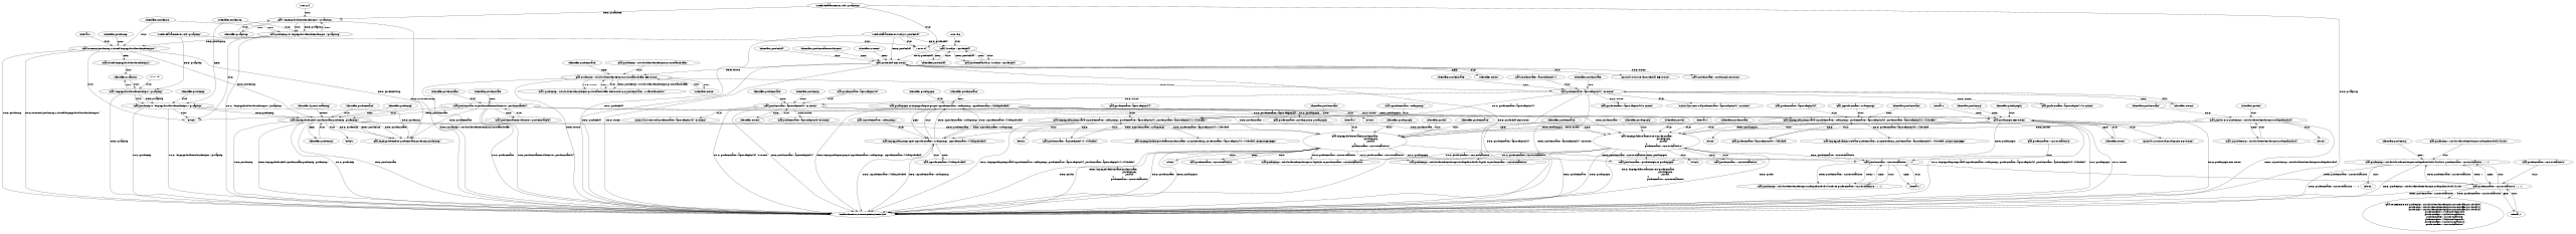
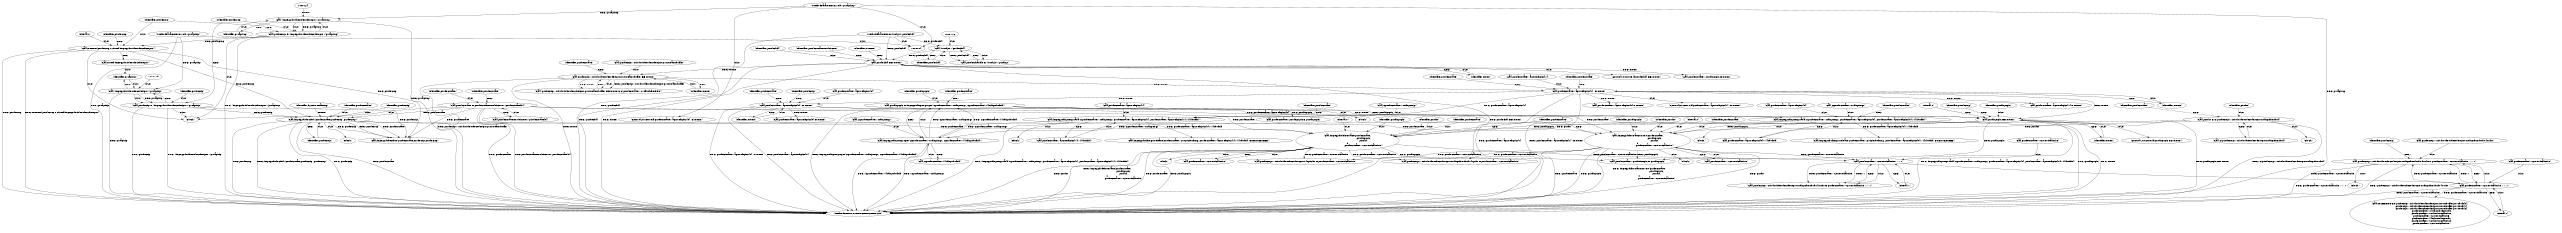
  digraph {
    n1 [label="(Call,ps_dec_op->s_ivd_video_decode_op_t.s_disp_frm_buf.u4_v_ht = ps_dec_state->u2_vertical_size >> 1)"]
    n2 [label="(Call,ps_dec_state->u2_vertical_size >> 1)"]
    n3 [label="(Block,)"]
    n4 [label="(MethodReturn,IV_API_CALL_STATUS_T)"]
    n5 [label="(Call,INSERT_LOGO(ps_dec_ip->s_ivd_video_decode_ip_t.s_out_buffer.pu1_bufs[0],\n                                ps_dec_ip->s_ivd_video_decode_ip_t.s_out_buffer.pu1_bufs[1],\n                                ps_dec_ip->s_ivd_video_decode_ip_t.s_out_buffer.pu1_bufs[2],\n                                ps_dec_state->u4_frm_buf_stride,\n                                ps_dec_state->u2_horizontal_size,\n                                ps_dec_state->u2_vertical_size,\n                                ps_dec_state->i4_chromaFormat,\n                                ps_dec_state->u2_horizontal_size,\n                                ps_dec_state->u2_vertical_size))"]
    n6 [label="(Literal,1)"]
    n7 [label="(Call,ps_dec_state->u2_vertical_size >> 1)"]
    n8 [label="(Literal,1)"]
    n9 [label="(Call,ps_dec_op->s_ivd_video_decode_op_t.s_disp_frm_buf.u4_u_ht = ps_dec_state->u2_vertical_size >> 1)"]
    n10 [label="(Call,impeg2d_format_convert(ps_dec_state,\n                                               ps_disp_pic,\n                                               ps_dst,\n 0,\n                                               ps_dec_state->u2_vertical_size))"]
    n11 [label="(Call,ps_dec_op->s_ivd_video_decode_op_t.u4_pic_ht = ps_dec_state->u2_vertical_size)"]
    n12 [label="(Call,ps_dec_op->s_ivd_video_decode_op_t.s_disp_frm_buf.u4_y_ht = ps_dec_state->u2_vertical_size)"]
    n13 [label="(Block,)"]
    n14 [label="(Call,ps_dec_state->ps_deint_pic = ps_disp_pic)"]
    n15 [label="(Call,ps_dec_state->u2_vertical_size)"]
    n16 [label="(Call,impeg2d_dec_hdr(ps_dec_state,ps_dec_ip ,ps_dec_op))"]
    n17 [label="(Call,impeg2d_deinterlace(ps_dec_state,\n                                            ps_disp_pic,\n                                            ps_dst,\n 0,\n                                            ps_dec_state->u2_vertical_size))"]
    n18 [label="(Block,)"]
    n19 [label="(Call,impeg2d_dec_frm(ps_dec_state,ps_dec_ip,ps_dec_op))"]
    n20 [label="(Identifier,ps_dec_op)"]
    n21 [label="(Block,)"]
    n22 [label="(Call,ps_dec_state->u2_vertical_size)"]
    n23 [label="(Call,ps_dec_state = ps_dec_state_multi_core->ps_dec_state[0])"]
    n24 [label="(Call,ps_dec_state_multi_core->ps_dec_state[0])"]
    n25 [label="(Block,)"]
    n26 [label="(Call,ps_dec_ip = (impeg2d_video_decode_ip_t *)pv_api_ip)"]
    n27 [label="(Call,(impeg2d_video_decode_ip_t *)pv_api_ip)"]
    n28 [label="(Identifier,pv_api_ip)"]
    n29 [label="(MethodParameterIn,void *pv_api_ip)"]
    1000104
    n31 [label="(Call,memset(ps_dec_op,0,sizeof(impeg2d_video_decode_op_t)))"]
    n32 [label="(Call,sizeof(impeg2d_video_decode_op_t))"]
    n33 [label="(Call,ps_dec_op = (impeg2d_video_decode_op_t *)pv_api_op)"]
    n34 [label="(Call,(impeg2d_video_decode_op_t *)pv_api_op)"]
    n35 [label="(Identifier,pv_api_op)"]
    n36 [label="(MethodParameterIn,void *pv_api_op)"]
    n37 [label="(Call,ps_disp_pic == NULL)"]
    n38 [label="(Identifier,NULL)"]
    n39 [label="(ControlStructure,if(ps_disp_pic == NULL))"]
    n40 [label="(Call,ps_disp_pic = impeg2_disp_mgr_get(&ps_dec_state->s_disp_mgr, &ps_dec_state->i4_disp_buf_id))"]
    n41 [label="(Call,impeg2_disp_mgr_get(&ps_dec_state->s_disp_mgr, &ps_dec_state->i4_disp_buf_id))"]
    n42 [label="(Call,ps_dec_state->ps_disp_pic = ps_disp_pic)"]
    n43 [label="(Block,)"]
    n44 [label="(Call,&ps_dec_state->i4_disp_buf_id)"]
    n45 [label="(Call,impeg2_disp_mgr_add(&ps_dec_state->s_disp_mgr, ps_dec_state->aps_ref_pics[0], ps_dec_state->aps_ref_pics[0]->i4_buf_id))"]
    n46 [label="(Block,)"]
    n47 [label="(Call,ps_dec_state->aps_ref_pics[0]->i4_buf_id)"]
    n48 [label="(Call,impeg2_buf_mgr_release(ps_dec_state->pv_pic_buf_mg, ps_dec_state->aps_ref_pics[0]->i4_buf_id, BUF_MGR_REF))"]
    n49 [label="(Call,ps_dec_state->aps_ref_pics[0] != NULL)"]
    n50 [label="(Identifier,NULL)"]
    n51 [label="(ControlStructure,if(ps_dec_state->aps_ref_pics[0] != NULL))"]
    n52 [label="(Call,ps_dec_state->aps_ref_pics[0] = NULL)"]
    n53 [label="(Call,ps_dec_state->aps_ref_pics[1] != NULL)"]
    n54 [label="(Call,impeg2_disp_mgr_add(&ps_dec_state->s_disp_mgr, ps_dec_state->aps_ref_pics[1], ps_dec_state->aps_ref_pics[1]->i4_buf_id))"]
    n55 [label="(Call,ps_dec_state->aps_ref_pics[0] = NULL)"]
    n56 [label="(ControlStructure,if(ps_dec_state->aps_ref_pics[1] != NULL))"]
    n57 [label="(Call,ps_dec_state->aps_ref_pics[1] = NULL)"]
    n58 [label="(Identifier,NULL)"]
    n59 [label="(Block,)"]
    n60 [label="(Call,ps_dec_state->aps_ref_pics[1]->i4_buf_id)"]
    n61 [label="(Call,impeg2_buf_mgr_release(ps_dec_state->pv_pic_buf_mg, ps_dec_state->aps_ref_pics[1]->i4_buf_id, BUF_MGR_REF))"]
    n62 [label="(Call,ps_dec_ip->s_ivd_video_decode_ip_t.pv_stream_buffer == NULL)"]
    n63 [label="(Identifier,NULL)"]
    n64 [label="(Call,(ps_dec_ip->s_ivd_video_decode_ip_t.pv_stream_buffer == NULL)&&(ps_dec_state->u1_flushfrm==0))"]
    n65 [label="(Call,ps_dechdl == NULL)"]
    n66 [label="(Identifier,NULL)"]
    n67 [label="(ControlStructure,if(ps_dechdl == NULL))"]
    n68 [label="(Call,ps_dec_state->ps_disp_pic = NULL)"]
    n69 [label="(Call,(iv_obj_t *)ps_dechdl)"]
    n70 [label="(Identifier,ps_dechdl)"]
-   n71 [label="(Call,ps_dec_handle = (iv_obj_t *)ps_dechdl)"]
+   n71 [label="(Call,ps_dec_handle = (iv_obj_t *)ps_disp)"]
    n72 [label="(MethodParameterIn,iv_obj_t *ps_dechdl)"]
    n73 [label="(Call,ps_dst = &(ps_dec_op->s_ivd_video_decode_op_t.s_disp_frm_buf))"]
    n74 [label="(Call,&(ps_dec_op->s_ivd_video_decode_op_t.s_disp_frm_buf))"]
    n75 [label="(Block,)"]
    n76 [label="(Identifier,ps_dec_state)"]
    n77 [label="(Identifier,ps_dechdl)"]
    n78 [label="(Call,&ps_dec_state->s_disp_mgr)"]
    n79 [label="(Identifier,ps_dec_state)"]
    n80 [label="(Identifier,bytes_remaining)"]
    n81 [label="(Identifier,ps_dec_state)"]
    n82 [label="(Identifier,ps_dec_op)"]
    n83 [label="(Identifier,ps_dec_ip)"]
    n84 [label="(Identifier,ps_dec_ip)"]
    n85 [label="(Identifier,ps_dec_state)"]
    n86 [label="(Call,&ps_dec_state->s_disp_mgr)"]
    n87 [label="(Identifier,ps_dec_op)"]
    n88 [label="(Identifier,ps_dec_op)"]
    n89 [label="(Identifier,ps_disp_pic)"]
    n90 [label="(Call,ps_dec_ip->s_ivd_video_decode_ip_t.pv_stream_buffer)"]
    n91 [label="(Identifier,ps_dst)"]
    n92 [label="(Literal,0)"]
    n93 [label="(Literal,0)"]
    n94 [label="(Identifier,ps_dec_state_multi_core)"]
    n95 [label="(Literal,0)"]
    n96 [label="(Call,&ps_dec_state->s_disp_mgr)"]
    n97 [label="(Call,ps_dec_state->aps_ref_pics[1])"]
    n98 [label="(Identifier,ps_dec_state)"]
    n99 [label="(Identifier,ps_dec_op)"]
    n100 [label="(Identifier,ps_disp_pic)"]
    n101 [label="(Call,ps_dec_op->s_ivd_video_decode_op_t.s_disp_frm_buf.u4_v_ht)"]
    n102 [label="(Identifier,ps_dst)"]
    n103 [label="(Identifier,IV_FAIL)"]
    n104 [label="(Call,ps_dec_state->aps_ref_pics[1])"]
    n105 [label="(Identifier,ps_dec_state)"]
    n106 [label="(Identifier,ps_dec_op)"]
    n107 [label="(Call,ps_dec_state->aps_ref_pics[0])"]
    n108 [label="(Identifier,ps_dec_state)"]
    n109 [label="(Identifier,ps_disp_pic)"]
    n110 [label="(Identifier,ps_dst)"]
    n111 [label="(Identifier,ps_dec_state)"]
    n112 [label="(Identifier,ps_dec_state)"]
    n113 [label="(Call,ps_dec_state->u2_vertical_size)"]
    n114 [label="(Identifier,ps_disp_pic)"]
    n115 [label="(Identifier,ps_dec_state)"]
    n116 [label="(Literal,0)"]
    n117 [label="(Call,ps_dec_state->u2_vertical_size)"]
    n118 [label="(Call,ps_dec_state->aps_ref_pics[0])"]
    n119 [label="(Identifier,ps_dec_state)"]
    n120 [label="(Identifier,ps_dec_state)"]
    n121 [label="(Identifier,ps_dec_state)"]
    n122 [label="(Identifier,ps_dec_ip)"]
    n123 [label="(Identifier,ps_dec_state)"]
    1000119
    1000124
-   1000156
+   1000156 [label=1000176]
    n1 -> n2 [label="CFG: "]
    n1 -> n3 [label="AST: "]
    n1 -> n4 [label="DDG: ps_dec_state->u2_vertical_size >> 1"]
    n1 -> n4 [label="DDG: ps_dec_op->s_ivd_video_decode_op_t.s_disp_frm_buf.u4_v_ht"]
    n2 -> n1 [label="AST: "]
    n2 -> n1 [label="DDG: ps_dec_state->u2_vertical_size"]
    n2 -> n1 [label="DDG: 1"]
    n2 -> n4 [label="DDG: ps_dec_state->u2_vertical_size"]
    n2 -> n5 [label="DDG: ps_dec_state->u2_vertical_size"]
    n2 -> n6 [label="CFG: "]
    n6 -> n2 [label="AST: "]
    n7 -> n2 [label="DDG: ps_dec_state->u2_vertical_size"]
    n7 -> n8 [label="CFG: "]
    n7 -> n9 [label="AST: "]
    n7 -> n9 [label="DDG: ps_dec_state->u2_vertical_size"]
    n7 -> n9 [label="DDG: 1"]
    n8 -> n7 [label="AST: "]
    n9 -> n7 [label="CFG: "]
    n10 -> n4 [label="DDG: ps_dec_state"]
    n10 -> n4 [label="DDG: ps_disp_pic"]
    n10 -> n4 [label="DDG: impeg2d_format_convert(ps_dec_state,\n                                               ps_disp_pic,\n                                               ps_dst,\n 0,\n                                               ps_dec_state->u2_vertical_size)"]
    n10 -> n4 [label="DDG: ps_dst"]
    n10 -> n7 [label="DDG: ps_dec_state->u2_vertical_size"]
    n10 -> n11 [label="DDG: ps_dec_state->u2_vertical_size"]
    n10 -> n12 [label="DDG: ps_dec_state->u2_vertical_size"]
    n10 -> n13 [label="AST: "]
    n10 -> n14 [label="DDG: ps_disp_pic"]
    n10 -> n15 [label="CFG: "]
    n15 -> n10 [label="AST: "]
    n16 -> n4 [label="DDG: ps_dec_op"]
    n16 -> n4 [label="DDG: impeg2d_dec_hdr(ps_dec_state,ps_dec_ip ,ps_dec_op)"]
    n16 -> n4 [label="DDG: ps_dec_ip"]
    n16 -> n4 [label="DDG: ps_dec_state"]
    n16 -> n10 [label="DDG: ps_dec_state"]
    n16 -> n17 [label="DDG: ps_dec_state"]
    n16 -> n18 [label="AST: "]
    n16 -> n19 [label="DDG: ps_dec_state"]
    n16 -> n19 [label="DDG: ps_dec_ip"]
    n16 -> n19 [label="DDG: ps_dec_op"]
    n16 -> n20 [label="CFG: "]
    n17 -> n4 [label="DDG: impeg2d_deinterlace(ps_dec_state,\n                                            ps_disp_pic,\n                                            ps_dst,\n 0,\n                                            ps_dec_state->u2_vertical_size)"]
    n17 -> n4 [label="DDG: ps_dec_state"]
    n17 -> n4 [label="DDG: ps_disp_pic"]
    n17 -> n4 [label="DDG: ps_dst"]
    n17 -> n7 [label="DDG: ps_dec_state->u2_vertical_size"]
    n17 -> n11 [label="DDG: ps_dec_state->u2_vertical_size"]
    n17 -> n12 [label="DDG: ps_dec_state->u2_vertical_size"]
    n17 -> n14 [label="DDG: ps_disp_pic"]
    n17 -> n21 [label="AST: "]
    n17 -> n22 [label="CFG: "]
    n20 -> n16 [label="AST: "]
    n22 -> n17 [label="AST: "]
    n23 -> n4 [label="DDG: ps_dec_state_multi_core->ps_dec_state[0]"]
    n23 -> n4 [label="DDG: ps_dec_state"]
    n23 -> n10 [label="DDG: ps_dec_state"]
    n23 -> n16 [label="DDG: ps_dec_state"]
    n23 -> n17 [label="DDG: ps_dec_state"]
    n23 -> n19 [label="DDG: ps_dec_state"]
    n23 -> n24 [label="CFG: "]
    n23 -> n25 [label="AST: "]
    n24 -> n23 [label="AST: "]
    n26 -> n4 [label="DDG: ps_dec_ip"]
    n26 -> n4 [label="DDG: (impeg2d_video_decode_ip_t *)pv_api_ip"]
    n26 -> n16 [label="DDG: ps_dec_ip"]
    n26 -> n19 [label="DDG: ps_dec_ip"]
    n26 -> n25 [label="AST: "]
+   n26 -> n27 [label="CFG: "]
    n27 -> n4 [label="DDG: pv_api_ip"]
    n27 -> n26 [label="AST: "]
    n27 -> n26 [label="DDG: pv_api_ip"]
    n27 -> n28 [label="CFG: "]
    n28 -> n27 [label="AST: "]
+   n29 -> n4 [label="DDG: pv_api_ip"]
    n29 -> n27 [label="DDG: pv_api_ip"]
    n29 -> 1000104 [label="AST: "]
    n31 -> n4 [label="DDG: memset(ps_dec_op,0,sizeof(impeg2d_video_decode_op_t))"]
    n31 -> n4 [label="DDG: ps_dec_op"]
    n31 -> n16 [label="DDG: ps_dec_op"]
-   n31 -> n19 [label="DDG: ps_dechdl_op"]
+   n31 -> n19 [label="DDG: ps_dec_op"]
    n31 -> n25 [label="AST: "]
    n31 -> n32 [label="CFG: "]
    n32 -> n28 [label="AST: "]
    n33 -> n4 [label="DDG: (impeg2d_video_decode_op_t *)pv_api_op"]
    n33 -> n25 [label="AST: "]
    n33 -> n31 [label="DDG: ps_disp_op"]
-   n33 -> n34 [label="CFG: "]
-   n34 -> n4 [label="DDG: pv_memset_op"]
+   n33 -> n34 [label="AST: "]
+   n34 -> n4 [label="DDG: pv_api_op"]
    n34 -> n33 [label="AST: "]
    n34 -> n33 [label="DDG: pv_api_op"]
    n34 -> n35 [label="CFG: "]
    n35 -> n34 [label="AST: "]
    n36 -> n4 [label="DDG: pv_api_op"]
    n36 -> 1000104 [label="AST: "]
    n36 -> n34 [label="DDG: pv_api_op"]
    n37 -> n4 [label="DDG: ps_disp_pic"]
    n37 -> n4 [label="DDG: NULL"]
    n37 -> n4 [label="DDG: ps_disp_pic == NULL"]
    n37 -> n10 [label="DDG: ps_disp_pic"]
    n37 -> n14 [label="DDG: ps_disp_pic"]
    n37 -> n17 [label="DDG: ps_disp_pic"]
    n37 -> n38 [label="CFG: "]
    n37 -> n39 [label="AST: "]
    n38 -> n37 [label="AST: "]
    n40 -> n4 [label="DDG: impeg2_disp_mgr_get(&ps_dec_state->s_disp_mgr, &ps_dec_state->i4_disp_buf_id)"]
    n40 -> n37 [label="DDG: ps_disp_pic"]
    n40 -> n41 [label="CFG: "]
    n40 -> n42 [label="DDG: ps_disp_pic"]
    n40 -> n43 [label="AST: "]
    n41 -> n4 [label="DDG: &ps_dec_state->i4_disp_buf_id"]
    n41 -> n4 [label="DDG: &ps_dec_state->s_disp_mgr"]
    n41 -> n40 [label="AST: "]
    n41 -> n40 [label="DDG: &ps_dec_state->s_disp_mgr"]
    n41 -> n40 [label="DDG: &ps_dec_state->i4_disp_buf_id"]
    n41 -> n44 [label="CFG: "]
    n44 -> n41 [label="AST: "]
    n45 -> n4 [label="DDG: impeg2_disp_mgr_add(&ps_dec_state->s_disp_mgr, ps_dec_state->aps_ref_pics[0], ps_dec_state->aps_ref_pics[0]->i4_buf_id)"]
    n45 -> n41 [label="DDG: &ps_dec_state->s_disp_mgr"]
    n45 -> n46 [label="AST: "]
    n45 -> n47 [label="CFG: "]
    n45 -> n48 [label="DDG: ps_dec_state->aps_ref_pics[0]->i4_buf_id"]
    n47 -> n45 [label="AST: "]
    n49 -> n4 [label="DDG: ps_dec_state->aps_ref_pics[0] != NULL"]
    n49 -> n4 [label="DDG: ps_dec_state->aps_ref_pics[0]"]
    n49 -> n37 [label="DDG: NULL"]
    n49 -> n45 [label="DDG: ps_dec_state->aps_ref_pics[0]"]
    n49 -> n50 [label="CFG: "]
-   n49 -> n51 [label="AST: "]
+   n36 -> n51 [label="AST: "]
    n49 -> n52 [label="DDG: NULL"]
    n50 -> n49 [label="AST: "]
    n53 -> n4 [label="DDG: ps_dec_state->aps_ref_pics[1]"]
    n53 -> n4 [label="DDG: ps_dec_state->aps_ref_pics[1] != NULL"]
+   n53 -> n37 [label="DDG: NULL"]
    n53 -> n49 [label="DDG: NULL"]
    n53 -> n54 [label="DDG: ps_dec_state->aps_ref_pics[1]"]
    n53 -> n55 [label="DDG: NULL"]
    n53 -> n56 [label="AST: "]
    n53 -> n57 [label="DDG: NULL"]
    n53 -> n58 [label="CFG: "]
    n54 -> n4 [label="DDG: impeg2_disp_mgr_add(&ps_dec_state->s_disp_mgr, ps_dec_state->aps_ref_pics[1], ps_dec_state->aps_ref_pics[1]->i4_buf_id)"]
    n54 -> n41 [label="DDG: &ps_dec_state->s_disp_mgr"]
    n54 -> n59 [label="AST: "]
    n54 -> n60 [label="CFG: "]
    n54 -> n61 [label="DDG: ps_dec_state->aps_ref_pics[1]->i4_buf_id"]
    n58 -> n53 [label="AST: "]
    n60 -> n54 [label="AST: "]
    n62 -> n4 [label="DDG: ps_dec_ip->s_ivd_video_decode_ip_t.pv_stream_buffer"]
    n62 -> n4 [label="DDG: NULL"]
    n62 -> n53 [label="DDG: NULL"]
    n62 -> n63 [label="CFG: "]
    n62 -> n64 [label="AST: "]
    n62 -> n64 [label="DDG: ps_dec_ip->s_ivd_video_decode_ip_t.pv_stream_buffer"]
    n62 -> n64 [label="DDG: NULL"]
    n63 -> n62 [label="AST: "]
    n64 -> n62 [label="CFG: "]
    n65 -> n4 [label="DDG: ps_dechdl == NULL"]
    n65 -> n4 [label="DDG: ps_dechdl"]
    n65 -> n4 [label="DDG: NULL"]
    n65 -> n62 [label="DDG: NULL"]
    n65 -> n66 [label="CFG: "]
    n65 -> n67 [label="AST: "]
    n65 -> n68 [label="DDG: NULL"]
    n66 -> n65 [label="AST: "]
    n69 -> n65 [label="DDG: ps_dechdl"]
    n69 -> n70 [label="CFG: "]
    n69 -> n71 [label="AST: "]
    n69 -> n71 [label="DDG: ps_dechdl"]
    n70 -> n69 [label="AST: "]
    n71 -> n69 [label="CFG: "]
    n72 -> n4 [label="DDG: ps_dechdl"]
    n72 -> 1000104 [label="AST: "]
    n72 -> n65 [label="DDG: ps_dechdl"]
    n72 -> n69 [label="DDG: ps_dechdl"]
    n73 -> n4 [label="DDG: &(ps_dec_op->s_ivd_video_decode_op_t.s_disp_frm_buf)"]
    n73 -> n10 [label="DDG: ps_dst"]
    n73 -> n17 [label="DDG: ps_dst"]
    n73 -> n74 [label="CFG: "]
    n73 -> n75 [label="AST: "]
    n74 -> n73 [label="AST: "]
    n76 -> n23 [label="AST: "]
    n77 -> n65 [label="AST: "]
    n78 -> n41 [label="AST: "]
    n79 -> n53 [label="CFG: "]
    n80 -> n16 [label="NULL: "]
    n81 -> n54 [label="CFG: "]
    n82 -> n1 [label="CFG: "]
    n83 -> n49 [label="CFG: "]
    n84 -> n26 [label="AST: "]
    n85 -> n62 [label="CFG: "]
    n86 -> n54 [label="AST: "]
    n87 -> n26 [label="CFG: "]
    n87 -> n33 [label="AST: "]
    n88 -> n31 [label="AST: "]
    n88 -> n33 [label="CFG: "]
    n89 -> n10 [label="AST: "]
    n90 -> n62 [label="AST: "]
    n91 -> n10 [label="AST: "]
    n92 -> n17 [label="AST: "]
    n93 -> n37 [label="CFG: "]
    n94 -> n65 [label="CFG: "]
    n95 -> n31 [label="AST: "]
    n96 -> n45 [label="AST: "]
    n97 -> n54 [label="AST: "]
    n98 -> n10 [label="CFG: "]
    n98 -> n17 [label="CFG: "]
    n99 -> n31 [label="CFG: "]
    n100 -> n40 [label="AST: "]
    n101 -> n1 [label="AST: "]
    n102 -> n73 [label="AST: "]
    n103 -> n65 [label="CFG: "]
    n104 -> n53 [label="AST: "]
    n105 -> n16 [label="AST: "]
    n106 -> n37 [label="CFG: "]
    n107 -> n49 [label="AST: "]
    n108 -> n23 [label="CFG: "]
    n109 -> n17 [label="AST: "]
    n110 -> n17 [label="AST: "]
    n111 -> n49 [label="CFG: "]
    n112 -> n45 [label="CFG: "]
    n113 -> n7 [label="AST: "]
    n114 -> n37 [label="AST: "]
    n115 -> n53 [label="CFG: "]
    n116 -> n10 [label="AST: "]
    n117 -> n2 [label="AST: "]
    n118 -> n45 [label="AST: "]
    n119 -> n10 [label="AST: "]
    n120 -> n73 [label="CFG: "]
    n121 -> n40 [label="CFG: "]
    n122 -> n16 [label="AST: "]
    n123 -> n17 [label="AST: "]
    1000119 -> n27 [label="AST: "]
-   1000124 -> n34 [label="AST: "]
+   1000124 -> n34 [label="NULL: "]
    1000156 -> n69 [label="AST: "]
  }
